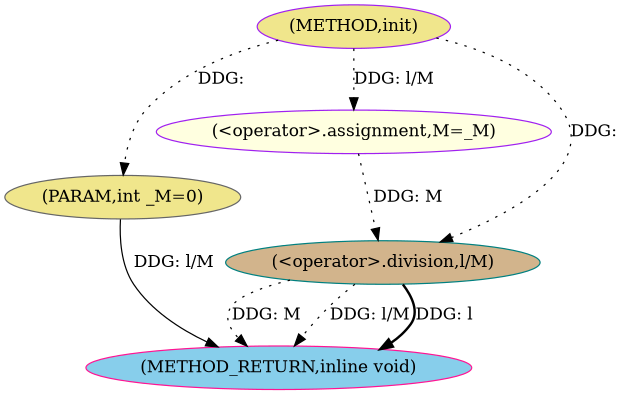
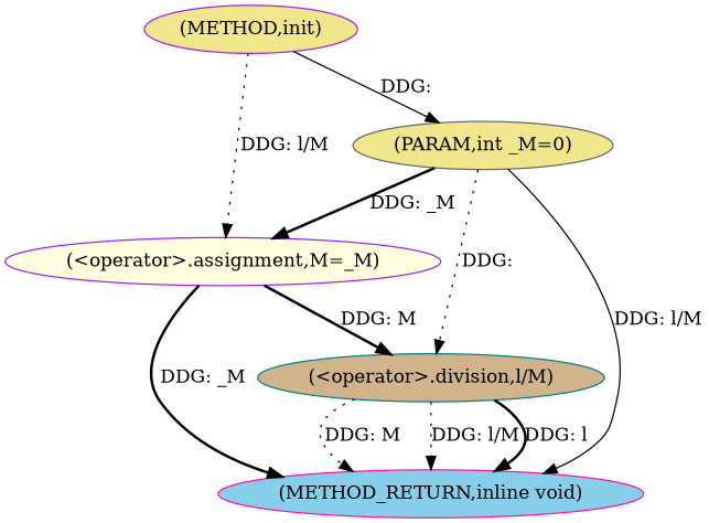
  digraph {
    node [color=purple fillcolor=khaki style=filled]
    edge [style=dotted]
    n1 [label="(METHOD,init)"]
    n2 [color=gray40 label="(PARAM,int _M=0)"]
    n3 [fillcolor=lightyellow label="(<operator>.assignment,M=_M)"]
    n4 [color=teal fillcolor=tan label="(<operator>.division,l/M)"]
    n5 [color=deeppink fillcolor=skyblue label="(METHOD_RETURN,inline void)"]
-   n1 -> n2 [label="DDG: "]
+   n1 -> n2 [label="DDG: " style=solid]
    n1 -> n3 [label="DDG: l/M"]
-   n1 -> n4 [label="DDG: "]
+   n2 -> n4 [label="DDG: "]
+   n2 -> n3 [label="DDG: _M" style=bold]
    n2 -> n5 [label="DDG: l/M" style=solid]
-   n3 -> n4 [label="DDG: M"]
+   n3 -> n4 [label="DDG: M" style=bold]
+   n3 -> n5 [label="DDG: _M" style=bold]
    n4 -> n5 [label="DDG: M"]
    n4 -> n5 [label="DDG: l/M"]
    n4 -> n5 [label="DDG: l" style=bold]
  }
